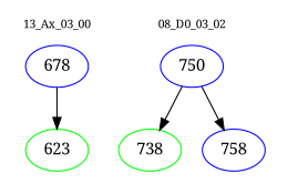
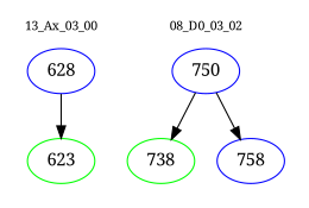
  digraph {
    fontname="Noto Serif"
    node [color=blue fontname="Noto Serif"]
    edge [color=black fontname="Noto Serif"]
-   n1 [label=678]
+   n1 [label=628]
    n2 [color=green label=623]
    n3 [label=750]
    n4 [color=green label=738]
    n5 [label=758]
    subgraph cluster_1 {
      color=white
      fontsize=10
      label="13_Ax_03_00"
      n1
      n2
    }
    subgraph cluster_2 {
      color=white
      fontsize=10
      label="08_D0_03_02"
      n3
      n4
      n5
    }
    n1 -> n2
    n3 -> n4
    n3 -> n5
  }
